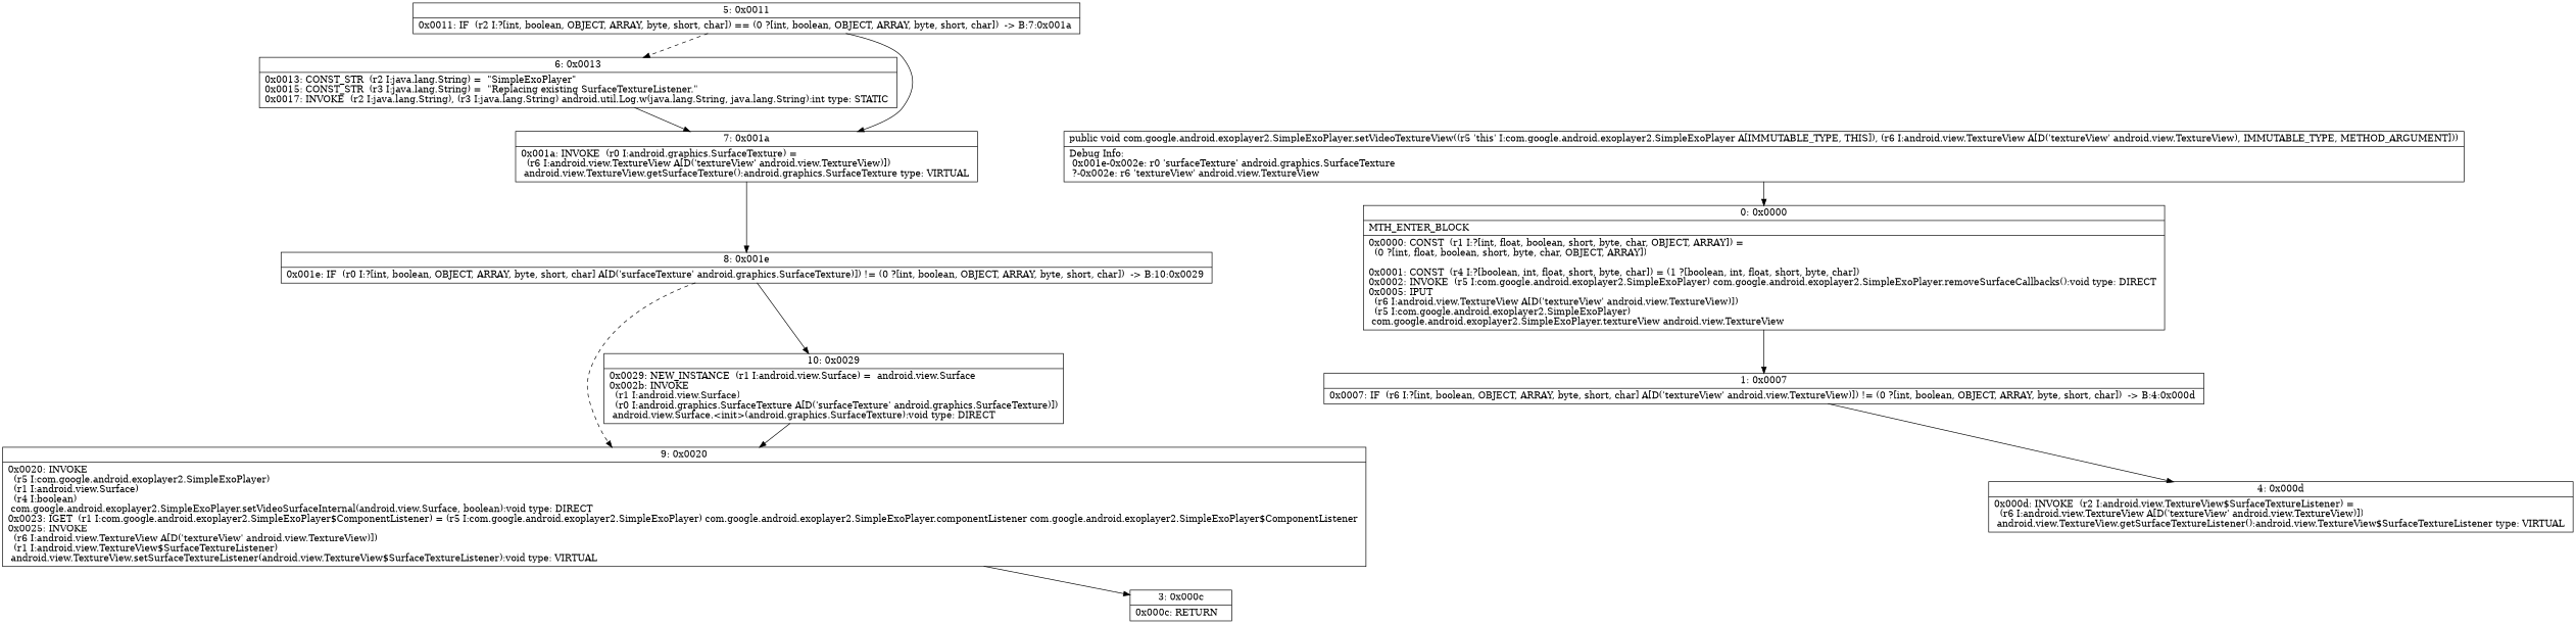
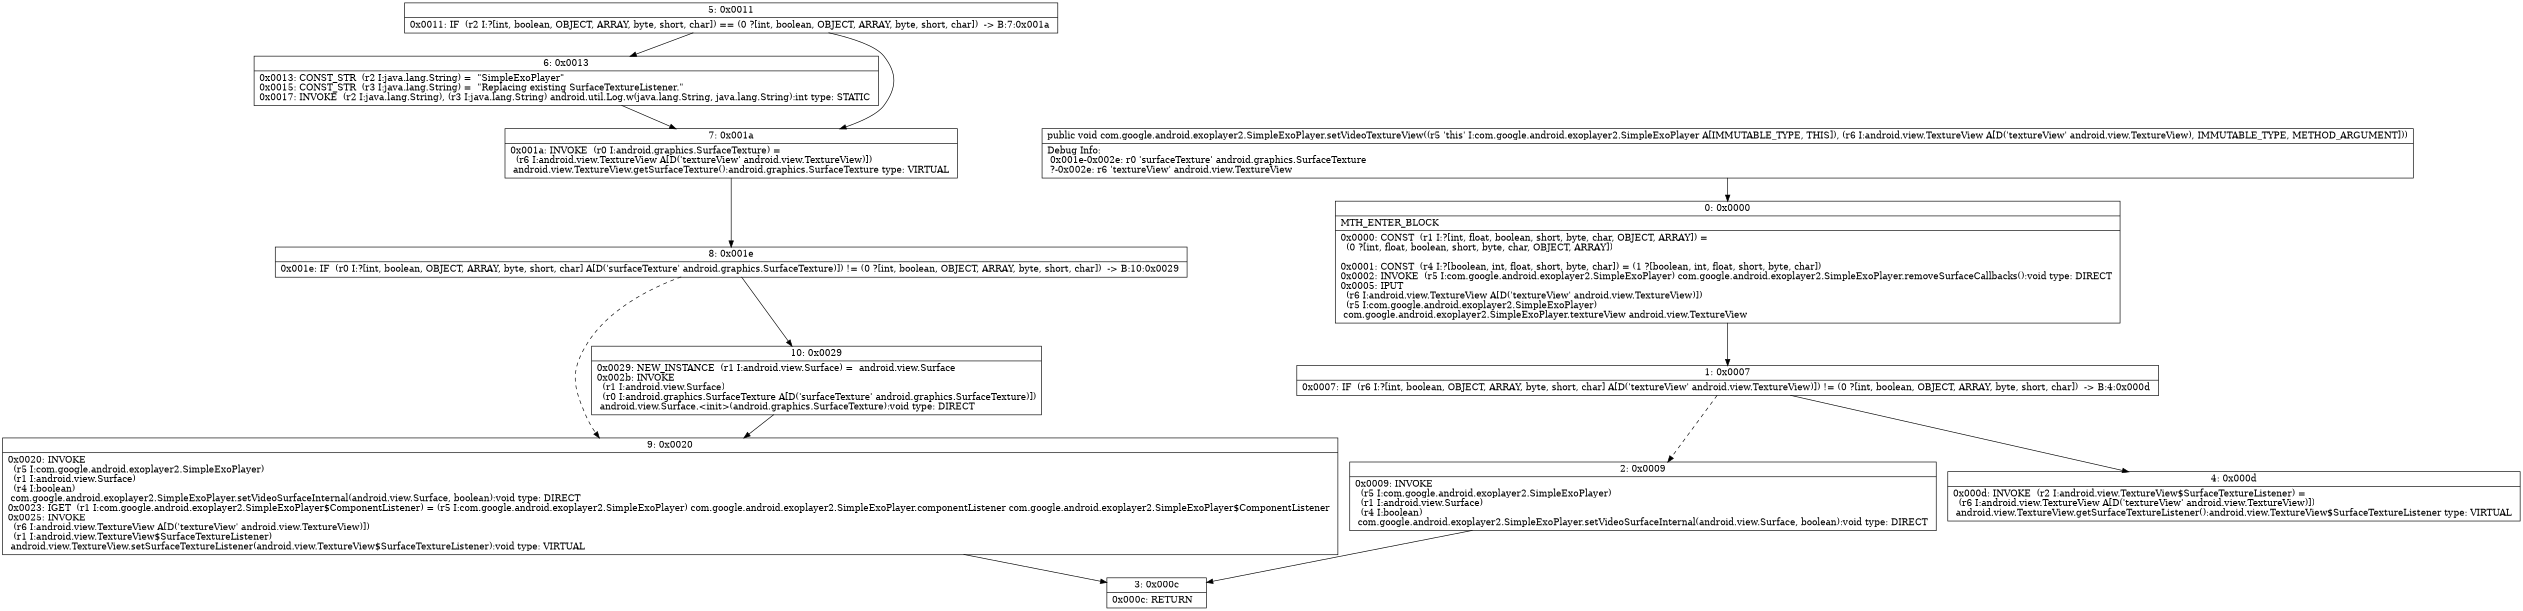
  digraph {
    node [shape=record]
    n1 [label="{0\:\ 0x0000|MTH_ENTER_BLOCK\l|0x0000: CONST  (r1 I:?[int, float, boolean, short, byte, char, OBJECT, ARRAY]) = \l  (0 ?[int, float, boolean, short, byte, char, OBJECT, ARRAY])\l \l0x0001: CONST  (r4 I:?[boolean, int, float, short, byte, char]) = (1 ?[boolean, int, float, short, byte, char]) \l0x0002: INVOKE  (r5 I:com.google.android.exoplayer2.SimpleExoPlayer) com.google.android.exoplayer2.SimpleExoPlayer.removeSurfaceCallbacks():void type: DIRECT \l0x0005: IPUT  \l  (r6 I:android.view.TextureView A[D('textureView' android.view.TextureView)])\l  (r5 I:com.google.android.exoplayer2.SimpleExoPlayer)\l com.google.android.exoplayer2.SimpleExoPlayer.textureView android.view.TextureView \l}"]
    n2 [label="{1\:\ 0x0007|0x0007: IF  (r6 I:?[int, boolean, OBJECT, ARRAY, byte, short, char] A[D('textureView' android.view.TextureView)]) != (0 ?[int, boolean, OBJECT, ARRAY, byte, short, char])  \-\> B:4:0x000d \l}"]
+   n3 [label="{2\:\ 0x0009|0x0009: INVOKE  \l  (r5 I:com.google.android.exoplayer2.SimpleExoPlayer)\l  (r1 I:android.view.Surface)\l  (r4 I:boolean)\l com.google.android.exoplayer2.SimpleExoPlayer.setVideoSurfaceInternal(android.view.Surface, boolean):void type: DIRECT \l}"]
    n4 [label="{4\:\ 0x000d|0x000d: INVOKE  (r2 I:android.view.TextureView$SurfaceTextureListener) = \l  (r6 I:android.view.TextureView A[D('textureView' android.view.TextureView)])\l android.view.TextureView.getSurfaceTextureListener():android.view.TextureView$SurfaceTextureListener type: VIRTUAL \l}"]
    n5 [label="{3\:\ 0x000c|0x000c: RETURN   \l}"]
    n6 [label="{5\:\ 0x0011|0x0011: IF  (r2 I:?[int, boolean, OBJECT, ARRAY, byte, short, char]) == (0 ?[int, boolean, OBJECT, ARRAY, byte, short, char])  \-\> B:7:0x001a \l}"]
    n7 [label="{6\:\ 0x0013|0x0013: CONST_STR  (r2 I:java.lang.String) =  \"SimpleExoPlayer\" \l0x0015: CONST_STR  (r3 I:java.lang.String) =  \"Replacing existing SurfaceTextureListener.\" \l0x0017: INVOKE  (r2 I:java.lang.String), (r3 I:java.lang.String) android.util.Log.w(java.lang.String, java.lang.String):int type: STATIC \l}"]
    n8 [label="{7\:\ 0x001a|0x001a: INVOKE  (r0 I:android.graphics.SurfaceTexture) = \l  (r6 I:android.view.TextureView A[D('textureView' android.view.TextureView)])\l android.view.TextureView.getSurfaceTexture():android.graphics.SurfaceTexture type: VIRTUAL \l}"]
    n9 [label="{8\:\ 0x001e|0x001e: IF  (r0 I:?[int, boolean, OBJECT, ARRAY, byte, short, char] A[D('surfaceTexture' android.graphics.SurfaceTexture)]) != (0 ?[int, boolean, OBJECT, ARRAY, byte, short, char])  \-\> B:10:0x0029 \l}"]
    n10 [label="{9\:\ 0x0020|0x0020: INVOKE  \l  (r5 I:com.google.android.exoplayer2.SimpleExoPlayer)\l  (r1 I:android.view.Surface)\l  (r4 I:boolean)\l com.google.android.exoplayer2.SimpleExoPlayer.setVideoSurfaceInternal(android.view.Surface, boolean):void type: DIRECT \l0x0023: IGET  (r1 I:com.google.android.exoplayer2.SimpleExoPlayer$ComponentListener) = (r5 I:com.google.android.exoplayer2.SimpleExoPlayer) com.google.android.exoplayer2.SimpleExoPlayer.componentListener com.google.android.exoplayer2.SimpleExoPlayer$ComponentListener \l0x0025: INVOKE  \l  (r6 I:android.view.TextureView A[D('textureView' android.view.TextureView)])\l  (r1 I:android.view.TextureView$SurfaceTextureListener)\l android.view.TextureView.setSurfaceTextureListener(android.view.TextureView$SurfaceTextureListener):void type: VIRTUAL \l}"]
    n11 [label="{10\:\ 0x0029|0x0029: NEW_INSTANCE  (r1 I:android.view.Surface) =  android.view.Surface \l0x002b: INVOKE  \l  (r1 I:android.view.Surface)\l  (r0 I:android.graphics.SurfaceTexture A[D('surfaceTexture' android.graphics.SurfaceTexture)])\l android.view.Surface.\<init\>(android.graphics.SurfaceTexture):void type: DIRECT \l}"]
    n12 [label="{public void com.google.android.exoplayer2.SimpleExoPlayer.setVideoTextureView((r5 'this' I:com.google.android.exoplayer2.SimpleExoPlayer A[IMMUTABLE_TYPE, THIS]), (r6 I:android.view.TextureView A[D('textureView' android.view.TextureView), IMMUTABLE_TYPE, METHOD_ARGUMENT]))  | Debug Info:\l  0x001e\-0x002e: r0 'surfaceTexture' android.graphics.SurfaceTexture\l  ?\-0x002e: r6 'textureView' android.view.TextureView\l}"]
    n1 -> n2
+   n2 -> n3 [style=dashed]
    n2 -> n4
-   n6 -> n7 [style=dashed]
+   n3 -> n5
+   n6 -> n7 [style=solid]
    n6 -> n8
    n7 -> n8
    n8 -> n9
    n9 -> n10 [style=dashed]
    n9 -> n11
    n10 -> n5
    n11 -> n10
    n12 -> n1
  }
